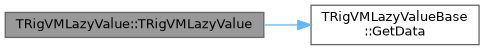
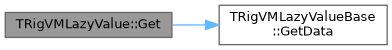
  digraph {
    rankdir=LR
    node [fontname=Helvetica fontsize=10 shape=box style=filled]
-   n1 [color=gray40 fillcolor=grey60 fontcolor=black height=0.2 label="TRigVMLazyValue::TRigVMLazyValue" width=0.4]
+   n1 [color=gray40 fillcolor=grey60 fontcolor=black height=0.2 label="TRigVMLazyValue::Get" width=0.4]
    n2 [color=grey40 fillcolor=white height=0.2 label="TRigVMLazyValueBase\l::GetData" width=0.4]
    n1 -> n2 [color=steelblue1 fontname=Helvetica fontsize=10 labelfontname=Helvetica labelfontsize=10 style=solid]
  }
